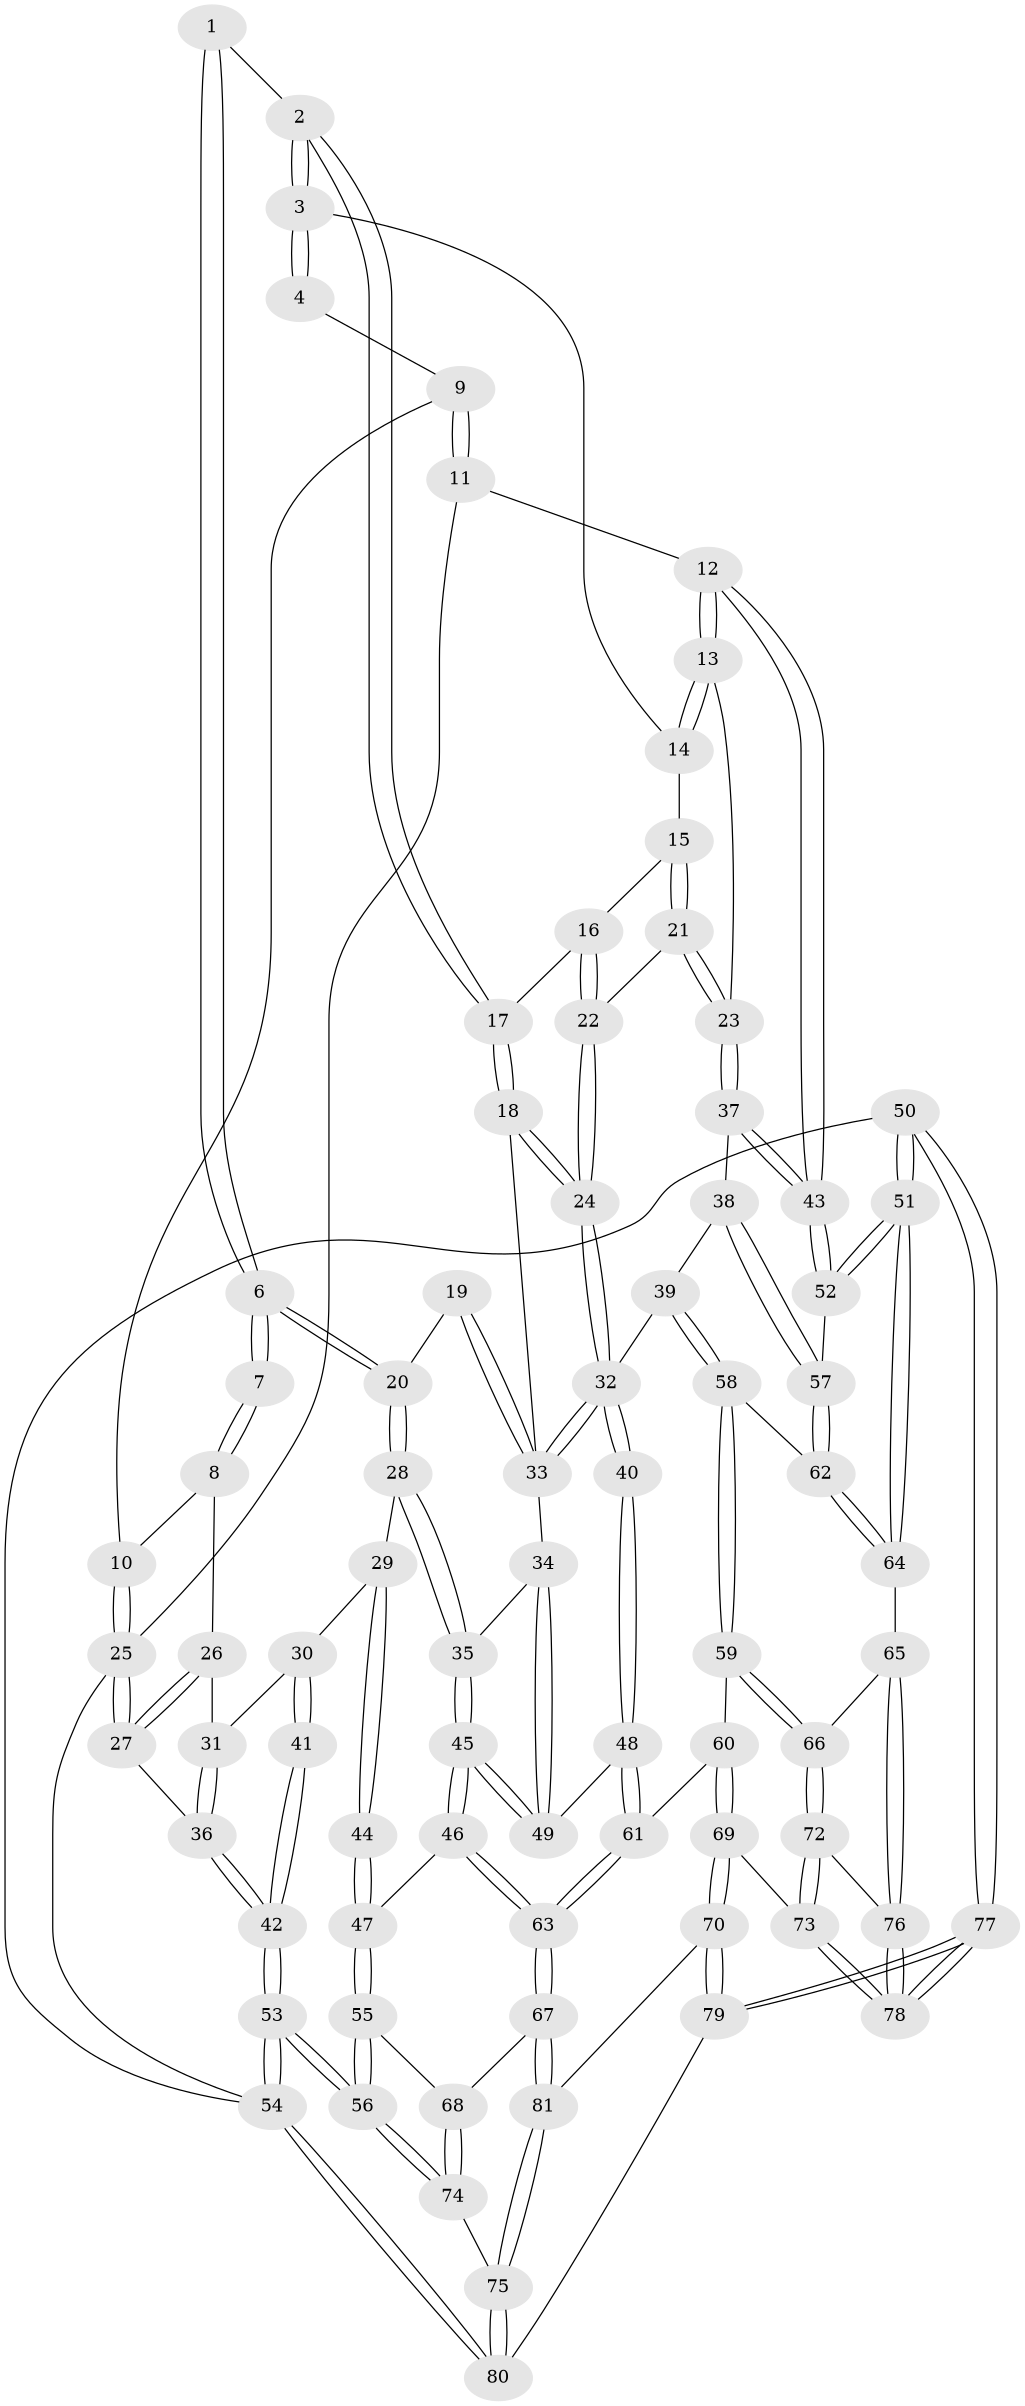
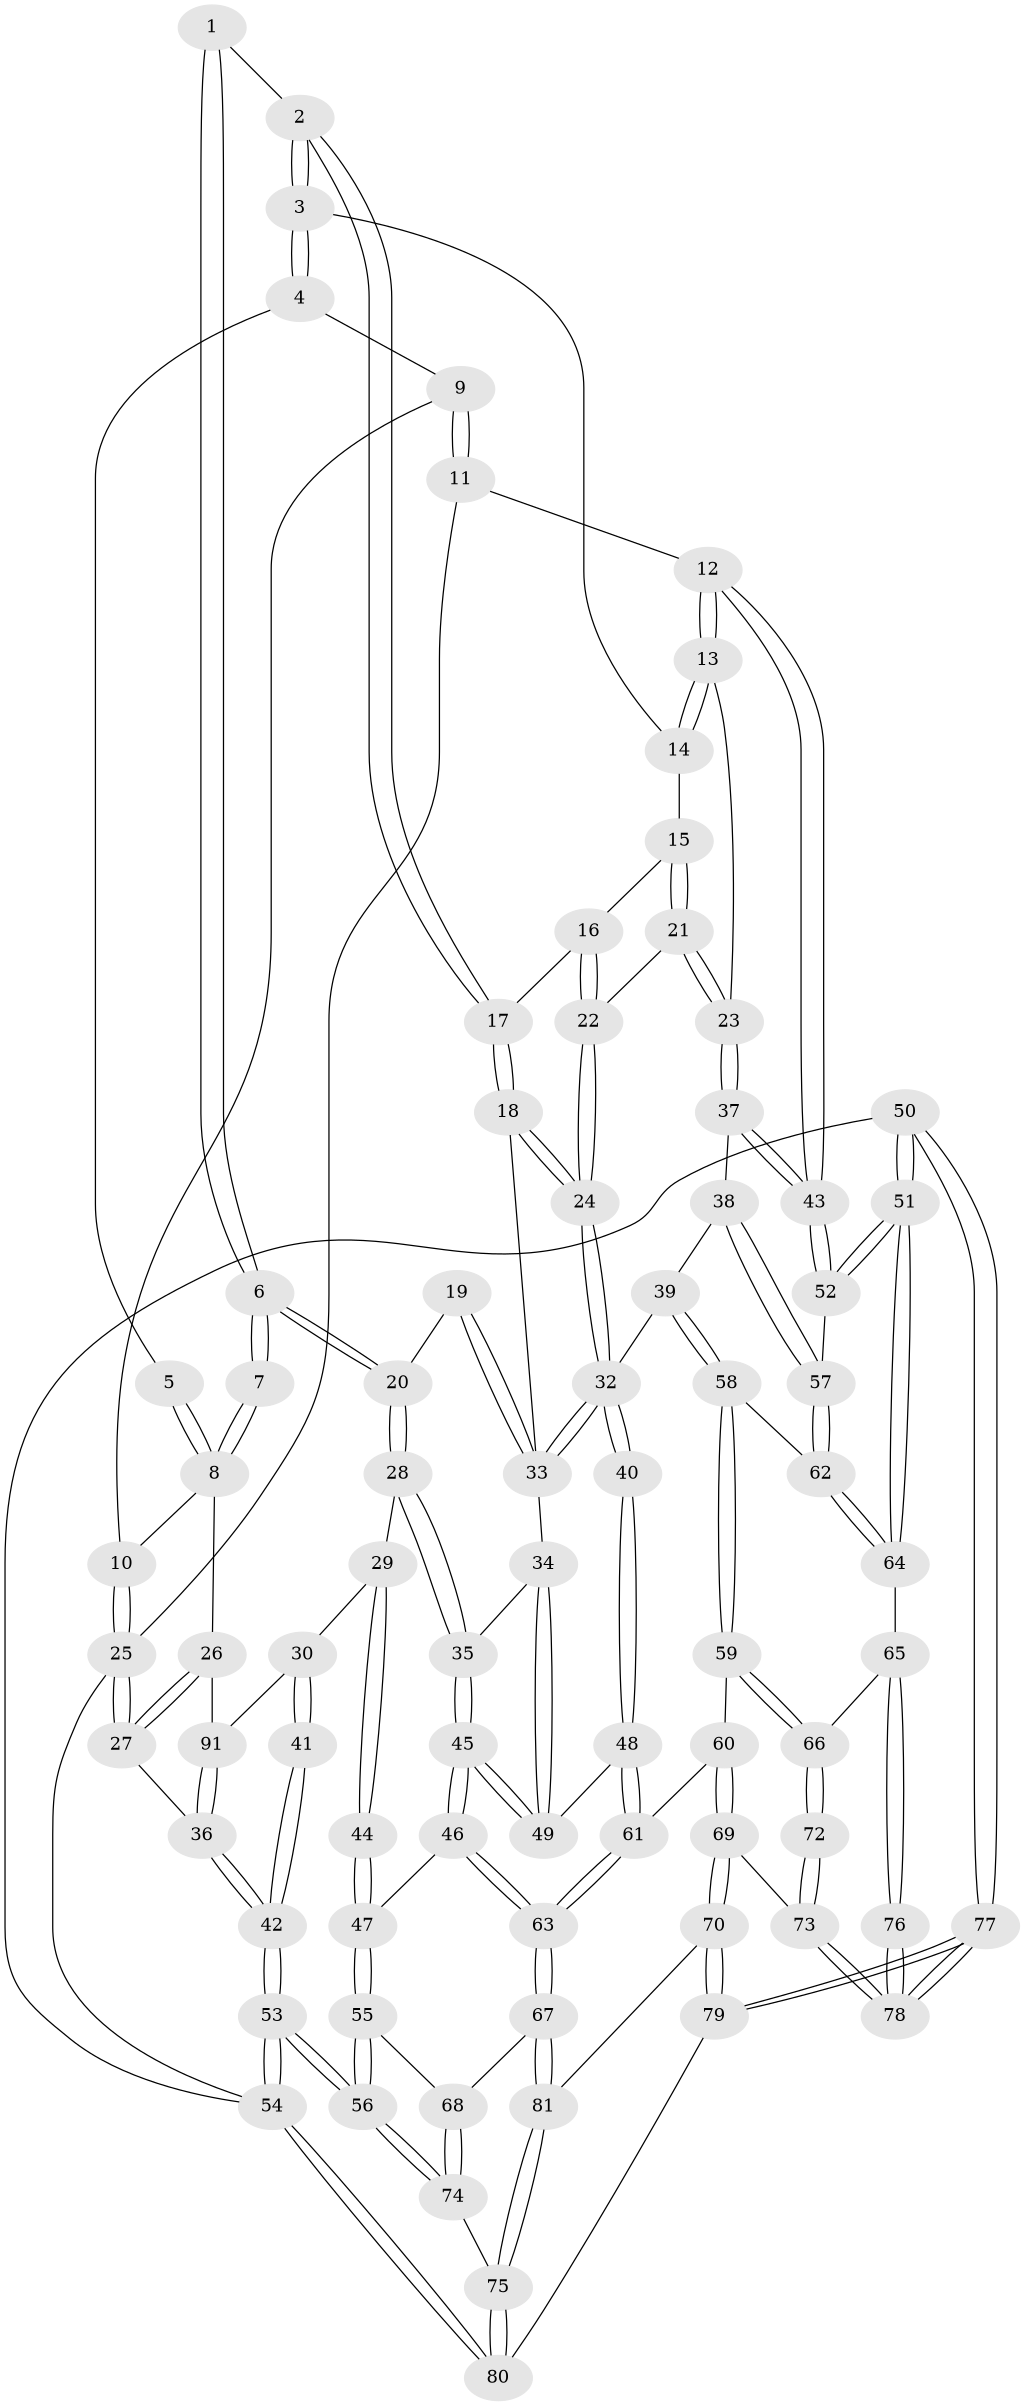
  graph {
    node [color=gray90 style=filled]
    1
    2
    6
    3
    17
    7
    20
    4
    14
    18
+   5
    9
    15
    8
    10
    11
    26
    28
    27
-   31
+   31 [label=91]
    25
    12
    54
    13
    43
    50
    51
    77
    23
    52
    37
    16
    21
    22
    24
    33
    19
    32
    34
    29
    35
    38
    40
    36
    80
    42
    30
    44
    45
    41
    47
    48
    49
    46
    53
    39
    57
    58
    62
    59
    61
    56
    55
    63
    67
    68
    64
    79
    78
    65
    74
    75
    60
    66
    69
    72
    70
    73
    n79 [label=81]
    76
    1 -- 2
    1 -- 6
    1 -- 6
    2 -- 3
    2 -- 3
    2 -- 17
    2 -- 17
    6 -- 7
    6 -- 7
    6 -- 20
    6 -- 20
    3 -- 4
    3 -- 4
    3 -- 14
    17 -- 18
    17 -- 18
    7 -- 8
    7 -- 8
    20 -- 28
    20 -- 28
+   4 -- 5
    4 -- 9
    14 -- 15
    18 -- 24
    18 -- 24
    18 -- 33
+   5 -- 8
+   5 -- 8
    9 -- 10
    9 -- 11
    9 -- 11
    15 -- 16
    15 -- 21
    15 -- 21
    8 -- 10
    8 -- 26
    10 -- 25
    10 -- 25
    11 -- 25
    11 -- 12
    26 -- 27
    26 -- 27
    26 -- 31
    28 -- 29
    28 -- 35
    28 -- 35
    27 -- 36
    31 -- 36
    31 -- 36
    25 -- 27
    25 -- 27
    25 -- 54
    12 -- 13
    12 -- 13
    12 -- 43
    12 -- 43
    54 -- 80
    54 -- 80
    13 -- 14
    13 -- 14
    13 -- 23
    43 -- 52
    43 -- 52
    50 -- 54
    50 -- 51
    50 -- 51
    50 -- 77
    50 -- 77
    51 -- 52
    51 -- 52
    51 -- 64
    51 -- 64
    77 -- 79
    77 -- 79
    77 -- 78
    77 -- 78
    23 -- 37
    23 -- 37
    52 -- 57
    37 -- 43
    37 -- 43
    37 -- 38
    16 -- 17
    16 -- 22
    16 -- 22
    21 -- 23
    21 -- 23
    21 -- 22
    22 -- 24
    22 -- 24
    24 -- 32
    24 -- 32
    33 -- 34
    19 -- 20
    19 -- 33
    19 -- 33
    32 -- 33
    32 -- 33
    32 -- 40
    32 -- 40
    34 -- 35
    34 -- 49
    34 -- 49
    29 -- 30
    29 -- 44
    29 -- 44
    35 -- 45
    35 -- 45
    38 -- 39
    38 -- 57
    38 -- 57
    40 -- 48
    40 -- 48
    36 -- 42
    36 -- 42
    42 -- 53
    42 -- 53
    30 -- 31
    30 -- 41
    30 -- 41
    44 -- 47
    44 -- 47
    45 -- 49
    45 -- 49
    45 -- 46
    45 -- 46
    41 -- 42
    41 -- 42
    47 -- 55
    47 -- 55
    48 -- 49
    48 -- 61
    48 -- 61
    46 -- 47
    46 -- 63
    46 -- 63
    53 -- 54
    53 -- 54
    53 -- 56
    53 -- 56
    39 -- 32
    39 -- 58
    39 -- 58
    57 -- 62
    57 -- 62
    58 -- 62
    58 -- 59
    58 -- 59
    62 -- 64
    62 -- 64
    59 -- 60
    59 -- 66
    59 -- 66
    61 -- 63
    61 -- 63
    56 -- 74
    56 -- 74
    55 -- 56
    55 -- 56
    55 -- 68
    63 -- 67
    63 -- 67
    67 -- 68
    67 -- n79
    67 -- n79
    68 -- 74
    68 -- 74
    64 -- 65
    79 -- 80
    65 -- 66
    65 -- 76
    65 -- 76
    74 -- 75
    75 -- 80
    75 -- 80
    60 -- 61
    60 -- 69
    60 -- 69
    66 -- 72
    66 -- 72
    69 -- 70
    69 -- 70
    69 -- 73
    72 -- 73
    72 -- 73
-   72 -- 76
    70 -- 79
    70 -- 79
    70 -- n79
    73 -- 78
    73 -- 78
    n79 -- 75
    n79 -- 75
    76 -- 78
    76 -- 78
  }
